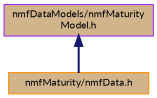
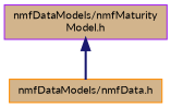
  digraph {
    fontname=Lato
    node [fillcolor=tan fontname=Lato fontsize=10 shape=record style=filled]
    n1 [color=purple fontcolor=black height=0.2 label="nmfDataModels/nmfMaturity\lModel.h" width=0.4]
-   n2 [color=darkorange height=0.2 label="nmfMaturity/nmfData.h" width=0.4]
+   n2 [color=darkorange height=0.2 label="nmfDataModels/nmfData.h" width=0.4]
    n1 -> n2 [color=midnightblue dir=back fontname=Lato fontsize=10 labelfontname=Helvetica labelfontsize=10 style=bold]
  }
